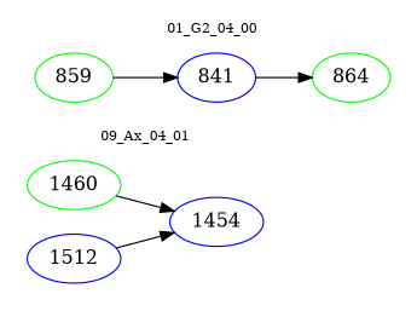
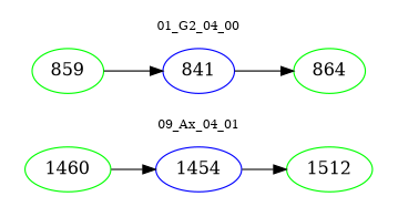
  digraph {
    rankdir=LR
    node [color=green]
    edge [color=black]
    n1 [label=1460]
    n2 [color=blue label=1454]
-   n3 [color=blue label=1512]
+   n3 [label=1512]
    n4 [label=859]
    n5 [color=blue label=841]
    n6 [label=864]
    subgraph cluster_1 {
      color=white
      fontsize=10
      label="09_Ax_04_01"
      n1
      n2
      n3
    }
    subgraph cluster_2 {
      color=white
      fontsize=10
      label="01_G2_04_00"
      n4
      n5
      n6
    }
    n1 -> n2
-   n3 -> n2
+   n2 -> n3
    n4 -> n5
    n5 -> n6
  }
